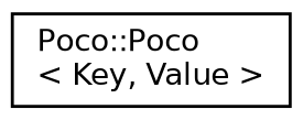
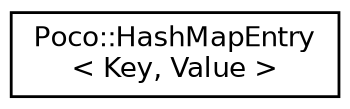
  digraph {
    rankdir=TB
-   n1 [color=black fillcolor=white fontname=Helvetica fontsize=10 height=0.2 label="Poco::Poco\l\< Key, Value \>" shape=record style=filled width=0.4]
+   n1 [color=black fillcolor=white fontname=Helvetica fontsize=10 height=0.2 label="Poco::HashMapEntry\l\< Key, Value \>" shape=record style=filled width=0.4]
  }
